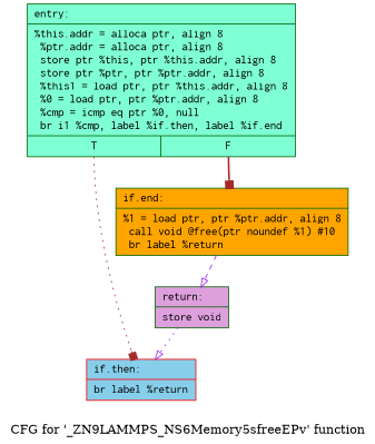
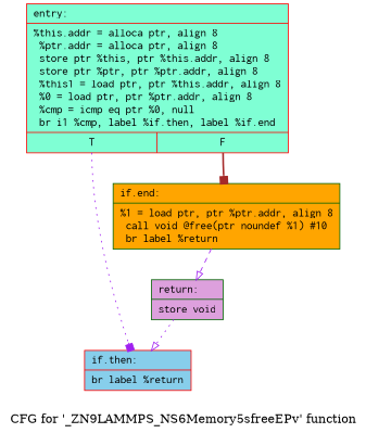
  digraph {
    label="CFG for '_ZN9LAMMPS_NS6Memory5sfreeEPv' function"
    node [color=red fontname=Courier shape=record style=filled]
    edge [arrowhead=box color=brown style=dotted]
-   n1 [color=darkgreen fillcolor=aquamarine label="{entry:\l|  %this.addr = alloca ptr, align 8\l  %ptr.addr = alloca ptr, align 8\l  store ptr %this, ptr %this.addr, align 8\l  store ptr %ptr, ptr %ptr.addr, align 8\l  %this1 = load ptr, ptr %this.addr, align 8\l  %0 = load ptr, ptr %ptr.addr, align 8\l  %cmp = icmp eq ptr %0, null\l  br i1 %cmp, label %if.then, label %if.end\l|{<s0>T|<s1>F}}"]
+   n1 [fillcolor=aquamarine label="{entry:\l|  %this.addr = alloca ptr, align 8\l  %ptr.addr = alloca ptr, align 8\l  store ptr %this, ptr %this.addr, align 8\l  store ptr %ptr, ptr %ptr.addr, align 8\l  %this1 = load ptr, ptr %this.addr, align 8\l  %0 = load ptr, ptr %ptr.addr, align 8\l  %cmp = icmp eq ptr %0, null\l  br i1 %cmp, label %if.then, label %if.end\l|{<s0>T|<s1>F}}"]
    n2 [fillcolor=skyblue label="{if.then:\l|  br label %return\l}"]
    n3 [color=darkgreen fillcolor=orange label="{if.end:\l|  %1 = load ptr, ptr %ptr.addr, align 8\l  call void @free(ptr noundef %1) #10\l  br label %return\l}"]
    n4 [color=darkgreen fillcolor=plum label="{return:\l|  store void\l}"]
-   n1 -> n2 [tailport=s0]
+   n1 -> n2 [color=purple tailport=s0]
    n1 -> n3 [style=bold tailport=s1]
    n3 -> n4 [arrowhead=onormal color=purple style=dashed]
    n4 -> n2 [arrowhead=onormal color=purple]
  }
